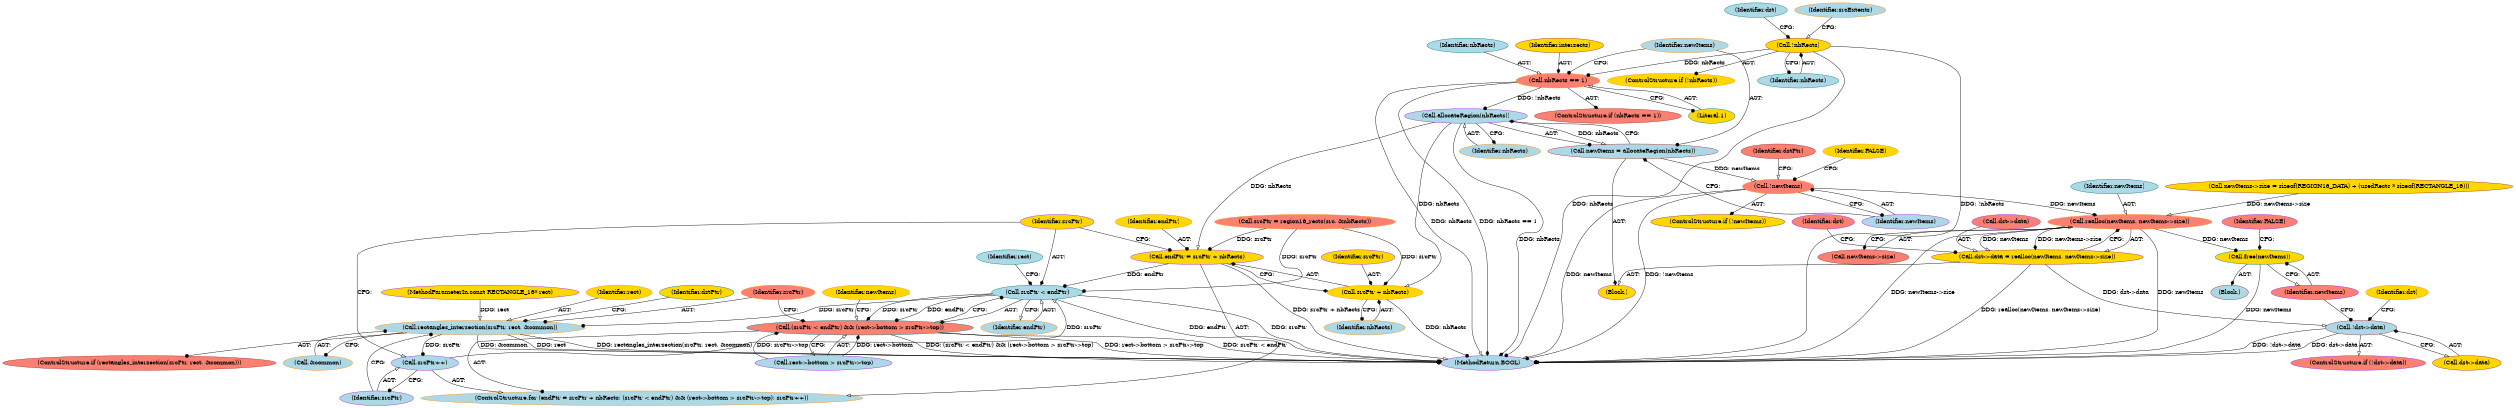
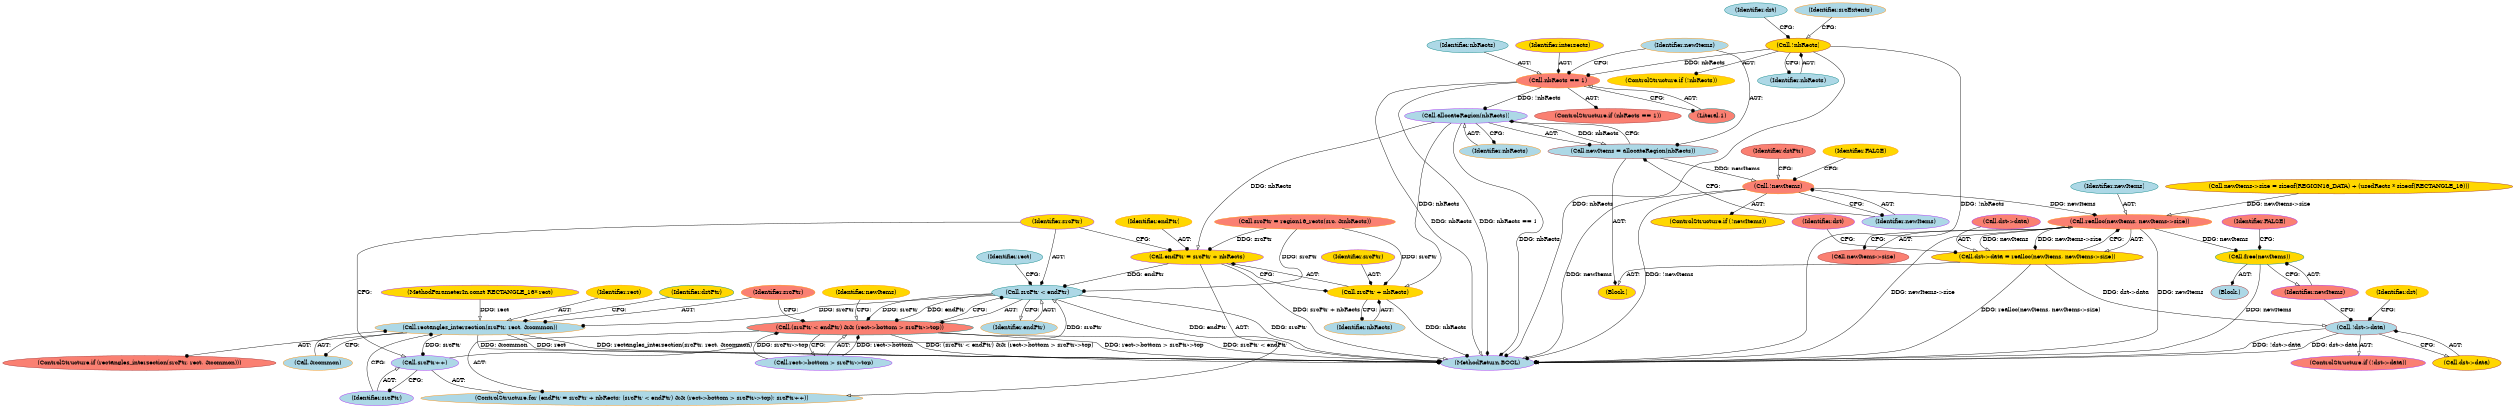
  digraph {
    node [color=darkorange fillcolor=lightblue style=filled]
    edge [arrowhead=dot]
    n1 [color=purple label="(Call,allocateRegion(nbRects))"]
    n2 [color=brown label="(Call,newItems = allocateRegion(nbRects))"]
    n3 [color=purple fillcolor=gold label="(Call,endPtr = srcPtr + nbRects)"]
    n4 [fillcolor=gold label="(Call,srcPtr + nbRects)"]
    n5 [color=purple label="(MethodReturn,BOOL)"]
    n6 [label="(Identifier,nbRects)"]
    n7 [fillcolor=salmon label="(Call,!newItems)"]
    n8 [color=purple fillcolor=gold label="(Block,)"]
    n9 [color=teal label="(Call,srcPtr < endPtr)"]
    n10 [label="(ControlStructure,for (endPtr = srcPtr + nbRects; (srcPtr < endPtr) && (rect->bottom > srcPtr->top); srcPtr++))"]
    n11 [label="(Identifier,nbRects)"]
    n12 [fillcolor=salmon label="(Call,nbRects == 1)"]
    n13 [color=brown fillcolor=salmon label="(ControlStructure,if (nbRects == 1))"]
-   n14 [color=teal fillcolor=gold label="(Literal,1)"]
+   n14 [color=teal fillcolor=salmon label="(Literal,1)"]
    n15 [color=brown fillcolor=gold label="(Call,!nbRects)"]
    n16 [fillcolor=gold label="(ControlStructure,if (!nbRects))"]
    n17 [color=teal label="(Identifier,nbRects)"]
    n18 [fillcolor=salmon label="(Call,realloc(newItems, newItems->size))"]
    n19 [color=brown fillcolor=gold label="(ControlStructure,if (!newItems))"]
    n20 [color=purple label="(Identifier,newItems)"]
    n21 [color=brown fillcolor=gold label="(Call,dst->data = realloc(newItems, newItems->size))"]
    n22 [color=teal fillcolor=gold label="(Call,free(newItems))"]
    n23 [color=brown fillcolor=salmon label="(Call,newItems->size)"]
    n24 [color=brown label="(Call,!dst->data)"]
    n25 [color=purple fillcolor=salmon label="(Identifier,newItems)"]
    n26 [color=brown label="(Block,)"]
    n27 [color=purple fillcolor=salmon label="(ControlStructure,if (!dst->data))"]
    n28 [color=brown fillcolor=gold label="(Call,dst->data)"]
    n29 [color=teal fillcolor=salmon label="(Call,(srcPtr < endPtr) && (rect->bottom > srcPtr->top))"]
    n30 [label="(Call,rectangles_intersection(srcPtr, rect, &common))"]
    n31 [label="(Identifier,endPtr)"]
    n32 [color=purple label="(Call,rect->bottom > srcPtr->top)"]
    n33 [color=purple label="(Call,srcPtr++)"]
    n34 [label="(Call,&common)"]
    n35 [color=brown fillcolor=salmon label="(ControlStructure,if (rectangles_intersection(srcPtr, rect, &common)))"]
    n36 [color=purple label="(Identifier,srcPtr)"]
    n37 [fillcolor=gold label="(Identifier,newItems)"]
    n38 [fillcolor=gold label="(Identifier,endPtr)"]
    n39 [color=purple fillcolor=salmon label="(Identifier,dst)"]
    n40 [fillcolor=salmon label="(Identifier,srcPtr)"]
    n41 [fillcolor=gold label="(Identifier,dst)"]
    n42 [color=teal fillcolor=gold label="(Identifier,dstPtr)"]
    n43 [color=purple fillcolor=gold label="(Identifier,srcPtr)"]
    n44 [color=teal label="(Identifier,nbRects)"]
    n45 [color=purple fillcolor=gold label="(MethodParameterIn,const RECTANGLE_16* rect)"]
    n46 [color=purple fillcolor=salmon label="(Call,dst->data)"]
    n47 [color=teal label="(Identifier,dst)"]
    n48 [label="(Identifier,srcExtents)"]
    n49 [label="(Identifier,newItems)"]
    n50 [color=teal label="(Identifier,rect)"]
    n51 [fillcolor=gold label="(Identifier,FALSE)"]
    n52 [fillcolor=salmon label="(Call,srcPtr = region16_rects(src, &nbRects))"]
    n53 [color=teal label="(Identifier,newItems)"]
    n54 [color=purple fillcolor=salmon label="(Identifier,FALSE)"]
-   n55 [color=brown fillcolor=gold label="(Identifier,intersects)"]
+   n55 [color=purple fillcolor=gold label="(Identifier,intersects)"]
    n56 [color=purple fillcolor=gold label="(Identifier,srcPtr)"]
    n57 [color=brown fillcolor=gold label="(Call,newItems->size = sizeof(REGION16_DATA) + (usedRects * sizeof(RECTANGLE_16)))"]
    n58 [color=brown fillcolor=salmon label="(Identifier,dstPtr)"]
    n59 [fillcolor=gold label="(Identifier,rect)"]
    n1 -> n2 [label="AST: "]
    n1 -> n2 [arrowhead=onormal label="DDG: nbRects"]
    n1 -> n3 [arrowhead=onormal label="DDG: nbRects"]
    n1 -> n4 [arrowhead=onormal label="DDG: nbRects"]
    n1 -> n5 [arrowhead=diamond label="DDG: nbRects"]
    n1 -> n6 [arrowhead=diamond label="CFG: "]
    n2 -> n1 [arrowhead=diamond label="CFG: "]
    n2 -> n7 [arrowhead=onormal label="DDG: newItems"]
    n2 -> n8 [arrowhead=diamond label="AST: "]
    n3 -> n4 [arrowhead=diamond label="CFG: "]
    n3 -> n5 [arrowhead=onormal label="DDG: srcPtr + nbRects"]
    n3 -> n9 [label="DDG: endPtr"]
    n3 -> n10 [arrowhead=onormal label="AST: "]
    n4 -> n3 [arrowhead=diamond label="AST: "]
    n4 -> n5 [label="DDG: nbRects"]
    n4 -> n11 [label="CFG: "]
    n6 -> n1 [arrowhead=onormal label="AST: "]
    n7 -> n5 [arrowhead=onormal label="DDG: newItems"]
    n7 -> n5 [label="DDG: !newItems"]
    n7 -> n18 [arrowhead=diamond label="DDG: newItems"]
    n7 -> n19 [arrowhead=diamond label="AST: "]
    n7 -> n20 [label="CFG: "]
    n9 -> n5 [arrowhead=onormal label="DDG: endPtr"]
    n9 -> n5 [arrowhead=onormal label="DDG: srcPtr"]
    n9 -> n29 [arrowhead=diamond label="AST: "]
    n9 -> n29 [arrowhead=diamond label="DDG: srcPtr"]
    n9 -> n29 [label="DDG: endPtr"]
    n9 -> n30 [label="DDG: srcPtr"]
    n9 -> n31 [arrowhead=onormal label="CFG: "]
    n11 -> n4 [arrowhead=diamond label="AST: "]
    n12 -> n1 [label="DDG: !nbRects"]
    n12 -> n5 [arrowhead=onormal label="DDG: nbRects"]
    n12 -> n5 [arrowhead=diamond label="DDG: nbRects == 1"]
    n12 -> n13 [arrowhead=diamond label="AST: "]
    n12 -> n14 [label="CFG: "]
    n14 -> n12 [arrowhead=onormal label="AST: "]
    n15 -> n5 [label="DDG: nbRects"]
    n15 -> n5 [arrowhead=onormal label="DDG: !nbRects"]
    n15 -> n12 [label="DDG: nbRects"]
    n15 -> n16 [label="AST: "]
    n15 -> n17 [label="CFG: "]
    n17 -> n15 [arrowhead=diamond label="AST: "]
    n18 -> n5 [arrowhead=onormal label="DDG: newItems"]
    n18 -> n5 [label="DDG: newItems->size"]
    n18 -> n21 [arrowhead=onormal label="AST: "]
    n18 -> n21 [arrowhead=onormal label="DDG: newItems"]
    n18 -> n21 [arrowhead=diamond label="DDG: newItems->size"]
    n18 -> n22 [label="DDG: newItems"]
    n18 -> n23 [arrowhead=diamond label="CFG: "]
    n20 -> n2 [arrowhead=diamond label="CFG: "]
    n20 -> n7 [label="AST: "]
    n21 -> n5 [arrowhead=onormal label="DDG: realloc(newItems, newItems->size)"]
    n21 -> n8 [arrowhead=onormal label="AST: "]
    n21 -> n18 [arrowhead=diamond label="CFG: "]
    n21 -> n24 [arrowhead=onormal label="DDG: dst->data"]
    n22 -> n5 [arrowhead=diamond label="DDG: newItems"]
    n22 -> n25 [arrowhead=onormal label="CFG: "]
    n22 -> n26 [arrowhead=diamond label="AST: "]
    n23 -> n18 [arrowhead=onormal label="AST: "]
    n24 -> n5 [label="DDG: !dst->data"]
    n24 -> n5 [label="DDG: dst->data"]
    n24 -> n27 [arrowhead=onormal label="AST: "]
    n24 -> n28 [arrowhead=onormal label="CFG: "]
    n25 -> n22 [label="AST: "]
    n25 -> n24 [label="CFG: "]
    n28 -> n24 [arrowhead=diamond label="AST: "]
    n29 -> n5 [arrowhead=diamond label="DDG: rect->bottom > srcPtr->top"]
    n29 -> n5 [label="DDG: srcPtr < endPtr"]
    n29 -> n5 [label="DDG: (srcPtr < endPtr) && (rect->bottom > srcPtr->top)"]
    n29 -> n9 [label="CFG: "]
    n29 -> n10 [label="AST: "]
    n29 -> n32 [arrowhead=onormal label="CFG: "]
    n30 -> n5 [arrowhead=diamond label="DDG: &common"]
    n30 -> n5 [arrowhead=diamond label="DDG: rect"]
    n30 -> n5 [arrowhead=diamond label="DDG: rectangles_intersection(srcPtr, rect, &common)"]
    n30 -> n33 [label="DDG: srcPtr"]
    n30 -> n34 [label="CFG: "]
    n30 -> n35 [label="AST: "]
    n31 -> n9 [arrowhead=onormal label="AST: "]
    n32 -> n29 [arrowhead=onormal label="AST: "]
    n32 -> n29 [arrowhead=diamond label="DDG: rect->bottom"]
    n32 -> n29 [arrowhead=diamond label="DDG: srcPtr->top"]
    n33 -> n9 [arrowhead=onormal label="DDG: srcPtr"]
    n33 -> n10 [arrowhead=onormal label="AST: "]
    n33 -> n36 [label="CFG: "]
    n34 -> n30 [label="AST: "]
    n36 -> n30 [label="CFG: "]
    n36 -> n33 [arrowhead=onormal label="AST: "]
    n37 -> n29 [arrowhead=onormal label="CFG: "]
    n38 -> n3 [label="AST: "]
    n39 -> n21 [label="CFG: "]
    n40 -> n29 [arrowhead=diamond label="CFG: "]
    n40 -> n30 [label="AST: "]
    n41 -> n24 [arrowhead=diamond label="CFG: "]
    n42 -> n30 [arrowhead=diamond label="CFG: "]
    n43 -> n4 [arrowhead=diamond label="AST: "]
    n44 -> n12 [arrowhead=onormal label="AST: "]
    n45 -> n30 [arrowhead=onormal label="DDG: rect"]
    n46 -> n21 [arrowhead=onormal label="AST: "]
    n47 -> n15 [arrowhead=diamond label="CFG: "]
    n48 -> n15 [arrowhead=onormal label="CFG: "]
    n49 -> n2 [label="AST: "]
    n49 -> n12 [label="CFG: "]
    n50 -> n9 [arrowhead=diamond label="CFG: "]
    n51 -> n7 [label="CFG: "]
    n52 -> n3 [label="DDG: srcPtr"]
    n52 -> n4 [arrowhead=diamond label="DDG: srcPtr"]
    n52 -> n9 [label="DDG: srcPtr"]
    n53 -> n18 [arrowhead=onormal label="AST: "]
    n54 -> n22 [arrowhead=diamond label="CFG: "]
    n55 -> n12 [arrowhead=diamond label="AST: "]
    n56 -> n3 [label="CFG: "]
    n56 -> n9 [arrowhead=diamond label="AST: "]
    n56 -> n33 [arrowhead=onormal label="CFG: "]
    n57 -> n18 [arrowhead=onormal label="DDG: newItems->size"]
    n58 -> n7 [arrowhead=onormal label="CFG: "]
    n59 -> n30 [arrowhead=onormal label="AST: "]
  }
